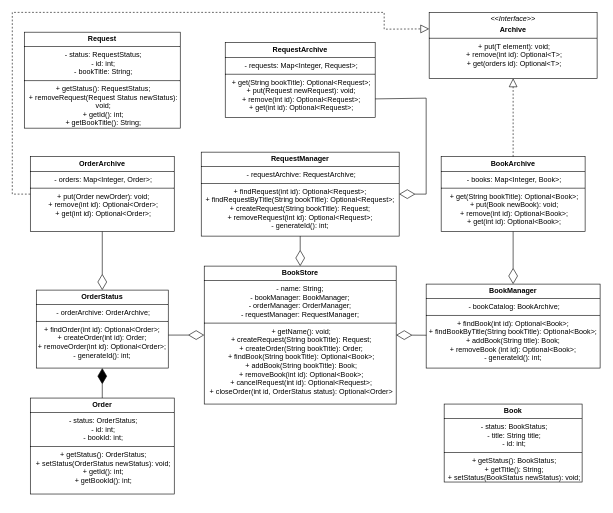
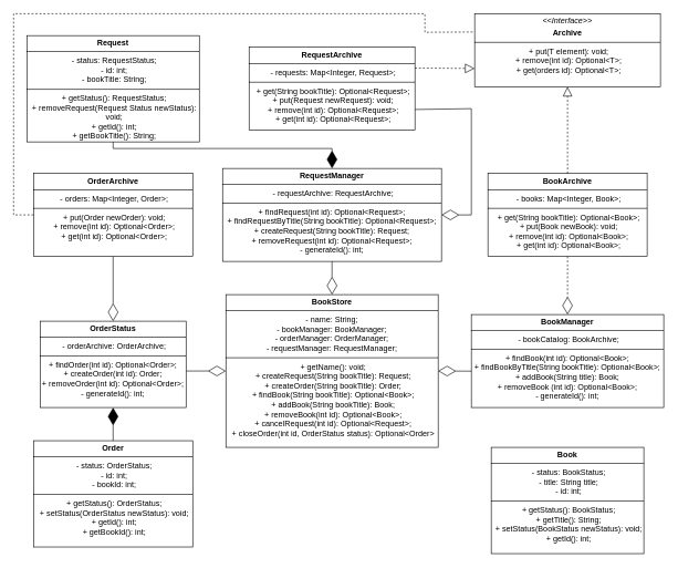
  <mxCell id="0" />
  <mxCell id="1" parent="0" />
  <mxCell id="2" value="&lt;p align=&quot;center&quot; style=&quot;margin: 4px 0px 0px;&quot;&gt;&lt;b style=&quot;background-color: light-dark(#ffffff, var(--ge-dark-color, #121212));&quot;&gt;BookStore&lt;/b&gt;&lt;/p&gt;&lt;hr align=&quot;center&quot; size=&quot;1&quot; style=&quot;border-style:solid;&quot;&gt;&lt;div&gt;- name: String;&lt;/div&gt;&lt;div&gt;- bookManager: BookManager;&lt;/div&gt;&lt;div&gt;- orderManager: OrderManager;&lt;/div&gt;&lt;div&gt;- requestManager: RequestManager;&lt;/div&gt;&lt;hr align=&quot;center&quot; size=&quot;1&quot; style=&quot;border-style:solid;&quot;&gt;&lt;p align=&quot;center&quot; style=&quot;margin:0px;margin-left:4px;&quot;&gt;+ getName(): void;&lt;/p&gt;&lt;p align=&quot;center&quot; style=&quot;margin:0px;margin-left:4px;&quot;&gt;+ createRequest(String bookTitle): Request;&lt;/p&gt;&lt;p align=&quot;center&quot; style=&quot;margin:0px;margin-left:4px;&quot;&gt;+ createOrder(String bookTitle): Order;&lt;/p&gt;&lt;p align=&quot;center&quot; style=&quot;margin:0px;margin-left:4px;&quot;&gt;+ findBook(String bookTitle): Optional&amp;lt;Book&amp;gt;;&lt;/p&gt;&lt;p align=&quot;center&quot; style=&quot;margin:0px;margin-left:4px;&quot;&gt;+ addBook(String bookTitle): Book;&lt;/p&gt;&lt;p align=&quot;center&quot; style=&quot;margin:0px;margin-left:4px;&quot;&gt;+ removeBook(int id): Optional&amp;lt;Book&amp;gt;;&lt;/p&gt;&lt;p align=&quot;center&quot; style=&quot;margin:0px;margin-left:4px;&quot;&gt;+ cancelRequest(int id): Optional&amp;lt;Request&amp;gt;;&lt;/p&gt;&lt;p align=&quot;center&quot; style=&quot;margin:0px;margin-left:4px;&quot;&gt;+ closeOrder(int id, OrderStatus status): Optional&amp;lt;Order&amp;gt;&lt;br&gt;&lt;/p&gt;" style="verticalAlign=top;align=center;overflow=fill;html=1;whiteSpace=wrap;" vertex="1" parent="1"><mxGeometry x="340" y="443" width="320" height="230" as="geometry" /></mxCell>
  <mxCell id="3" value="&lt;p style=&quot;margin: 4px 0px 0px;&quot;&gt;&lt;b&gt;OrderStatus&lt;/b&gt;&lt;/p&gt;&lt;hr style=&quot;border-style:solid;&quot; size=&quot;1&quot;&gt;&lt;p style=&quot;margin:0px;margin-left:4px;&quot;&gt;- orderArchive: OrderArchive;&lt;/p&gt;&lt;p style=&quot;margin:0px;margin-left:4px;&quot;&gt;&lt;/p&gt;&lt;hr style=&quot;border-style:solid;&quot; size=&quot;1&quot;&gt;&lt;div&gt;+ findOrder(int id): Optional&amp;lt;Order&amp;gt;;&lt;/div&gt;&lt;div&gt;+ createOrder(int id): Order;&lt;/div&gt;&lt;div&gt;+ removeOrder(int id): Optional&amp;lt;Order&amp;gt;;&lt;/div&gt;&lt;div&gt;- generateId(): int;&lt;br&gt;&lt;/div&gt;&lt;p style=&quot;margin:0px;margin-left:4px;&quot;&gt;&lt;/p&gt;" style="verticalAlign=top;align=center;overflow=fill;html=1;whiteSpace=wrap;" vertex="1" parent="1"><mxGeometry x="60" y="483" width="220" height="130" as="geometry" /></mxCell>
  <mxCell id="4" value="&lt;p style=&quot;margin: 4px 0px 0px;&quot;&gt;&lt;b&gt;BookManager&lt;/b&gt;&lt;/p&gt;&lt;hr style=&quot;border-style:solid;&quot; size=&quot;1&quot;&gt;&lt;p style=&quot;margin:0px;margin-left:4px;&quot;&gt;- bookCatalog: BookArchive;&lt;/p&gt;&lt;hr style=&quot;border-style:solid;&quot; size=&quot;1&quot;&gt;&lt;div&gt;+ findBook(int id): Optional&amp;lt;Book&amp;gt;;&lt;/div&gt;&lt;div&gt;+ findBookByTitle(String bookTitle): Optional&amp;lt;Book&amp;gt;;&lt;/div&gt;&lt;div&gt;+ addBook(String title): Book;&lt;/div&gt;&lt;div&gt;+ removeBook (int id): Optional&amp;lt;Book&amp;gt;;&lt;/div&gt;&lt;div&gt;- generateId(): int;&lt;br&gt;&lt;/div&gt;&lt;p style=&quot;margin:0px;margin-left:4px;&quot;&gt;&lt;/p&gt;" style="verticalAlign=top;align=center;overflow=fill;html=1;whiteSpace=wrap;" vertex="1" parent="1"><mxGeometry x="710" y="473" width="290" height="140" as="geometry" /></mxCell>
  <mxCell id="5" value="&lt;p style=&quot;margin: 4px 0px 0px;&quot;&gt;&lt;b&gt;RequestManager&lt;/b&gt;&lt;/p&gt;&lt;hr style=&quot;border-style:solid;&quot; size=&quot;1&quot;&gt;&lt;p style=&quot;margin:0px;margin-left:4px;&quot;&gt;- requestArchive: RequestArchive;&lt;/p&gt;&lt;hr style=&quot;border-style:solid;&quot; size=&quot;1&quot;&gt;&lt;div&gt;+ findRequest(int id): Optional&amp;lt;Request&amp;gt;;&lt;/div&gt;&lt;div&gt;+ findRequestByTitle(String bookTitle): Optional&amp;lt;Request&amp;gt;;&lt;/div&gt;&lt;div&gt;&lt;div&gt;+ createRequest(String bookTitle): Request;&lt;/div&gt;&lt;div&gt;+ removeRequest(int id): Optional&amp;lt;Request&amp;gt;;&lt;/div&gt;- generateId(): int;&lt;/div&gt;&lt;p style=&quot;margin:0px;margin-left:4px;&quot;&gt;&lt;/p&gt;" style="verticalAlign=top;align=center;overflow=fill;html=1;whiteSpace=wrap;" vertex="1" parent="1"><mxGeometry x="335" y="253" width="330" height="140" as="geometry" /></mxCell>
  <mxCell id="6" value="" style="endArrow=diamondThin;endFill=0;endSize=24;html=1;rounded=0;entryX=0;entryY=0.5;entryDx=0;entryDy=0;exitX=1.001;exitY=0.577;exitDx=0;exitDy=0;exitPerimeter=0;" edge="1" parent="1" source="3" target="2"><mxGeometry width="160" relative="1" as="geometry"><mxPoint x="370" y="383" as="sourcePoint" /><mxPoint x="530" y="383" as="targetPoint" /></mxGeometry></mxCell>
  <mxCell id="7" value="" style="endArrow=diamondThin;endFill=0;endSize=24;html=1;rounded=0;entryX=1;entryY=0.5;entryDx=0;entryDy=0;exitX=0.001;exitY=0.609;exitDx=0;exitDy=0;exitPerimeter=0;" edge="1" parent="1" source="4" target="2"><mxGeometry width="160" relative="1" as="geometry"><mxPoint x="370" y="383" as="sourcePoint" /><mxPoint x="530" y="383" as="targetPoint" /></mxGeometry></mxCell>
  <mxCell id="8" value="" style="endArrow=diamondThin;endFill=0;endSize=24;html=1;rounded=0;entryX=0.5;entryY=0;entryDx=0;entryDy=0;exitX=0.5;exitY=1;exitDx=0;exitDy=0;" edge="1" parent="1" source="5" target="2"><mxGeometry width="160" relative="1" as="geometry"><mxPoint x="460" y="453" as="sourcePoint" /><mxPoint x="620" y="453" as="targetPoint" /></mxGeometry></mxCell>
- <mxCell id="9" value="&lt;p style=&quot;margin: 4px 0px 0px;&quot;&gt;&lt;b&gt;Book&lt;/b&gt;&lt;/p&gt;&lt;hr style=&quot;border-style:solid;&quot; size=&quot;1&quot;&gt;&lt;p style=&quot;margin:0px;margin-left:4px;&quot;&gt;- status: BookStatus;&lt;/p&gt;&lt;p style=&quot;margin:0px;margin-left:4px;&quot;&gt;- title: String title;&lt;br&gt;&lt;/p&gt;&lt;p style=&quot;margin:0px;margin-left:4px;&quot;&gt;- id: int;&lt;br&gt;&lt;/p&gt;&lt;hr style=&quot;border-style:solid;&quot; size=&quot;1&quot;&gt;&lt;p style=&quot;margin:0px;margin-left:4px;&quot;&gt;+ getStatus(): BookStatus;&lt;/p&gt;&lt;p style=&quot;margin:0px;margin-left:4px;&quot;&gt;+ getTitle(): String;&lt;/p&gt;&lt;p style=&quot;margin:0px;margin-left:4px;&quot;&gt;+ setStatus(BookStatus newStatus): void;&lt;br&gt;+ getId(): int;&lt;/p&gt;" style="verticalAlign=top;align=center;overflow=fill;html=1;whiteSpace=wrap;" vertex="1" parent="1"><mxGeometry x="740" y="673" width="230" height="130" as="geometry" /></mxCell>
+ <mxCell id="9" value="&lt;p style=&quot;margin: 4px 0px 0px;&quot;&gt;&lt;b&gt;Book&lt;/b&gt;&lt;/p&gt;&lt;hr style=&quot;border-style:solid;&quot; size=&quot;1&quot;&gt;&lt;p style=&quot;margin:0px;margin-left:4px;&quot;&gt;- status: BookStatus;&lt;/p&gt;&lt;p style=&quot;margin:0px;margin-left:4px;&quot;&gt;- title: String title;&lt;br&gt;&lt;/p&gt;&lt;p style=&quot;margin:0px;margin-left:4px;&quot;&gt;- id: int;&lt;br&gt;&lt;/p&gt;&lt;hr style=&quot;border-style:solid;&quot; size=&quot;1&quot;&gt;&lt;p style=&quot;margin:0px;margin-left:4px;&quot;&gt;+ getStatus(): BookStatus;&lt;/p&gt;&lt;p style=&quot;margin:0px;margin-left:4px;&quot;&gt;+ getTitle(): String;&lt;/p&gt;&lt;p style=&quot;margin:0px;margin-left:4px;&quot;&gt;+ setStatus(BookStatus newStatus): void;&lt;br&gt;+ getId(): int;&lt;/p&gt;" style="verticalAlign=top;align=center;overflow=fill;html=1;whiteSpace=wrap;" vertex="1" parent="1"><mxGeometry x="740" y="673" width="230" height="160" as="geometry" /></mxCell>
  <mxCell id="10" value="&lt;p style=&quot;margin: 4px 0px 0px;&quot;&gt;&lt;b&gt;Order&lt;/b&gt;&lt;/p&gt;&lt;hr style=&quot;border-style:solid;&quot; size=&quot;1&quot;&gt;&lt;p style=&quot;margin:0px;margin-left:4px;&quot;&gt;- status: OrderStatus;&lt;br&gt;- id: int;&lt;br&gt;- bookId: int;&lt;/p&gt;&lt;hr style=&quot;border-style:solid;&quot; size=&quot;1&quot;&gt;&lt;p style=&quot;margin:0px;margin-left:4px;&quot;&gt;+ getStatus(): OrderStatus;&lt;br&gt;+ setStatus(OrderStatus newStatus): void;&lt;br&gt;+ getId(): int;&lt;br&gt;+ getBookId(): int;&lt;/p&gt;" style="verticalAlign=top;align=center;overflow=fill;html=1;whiteSpace=wrap;" vertex="1" parent="1"><mxGeometry x="50" y="663" width="240" height="160" as="geometry" /></mxCell>
  <mxCell id="11" value="" style="endArrow=diamondThin;endFill=1;endSize=24;html=1;rounded=0;exitX=0.5;exitY=0;exitDx=0;exitDy=0;entryX=0.5;entryY=1;entryDx=0;entryDy=0;" edge="1" parent="1" source="10" target="3"><mxGeometry width="160" relative="1" as="geometry"><mxPoint x="20" y="493" as="sourcePoint" /><mxPoint x="40" y="533" as="targetPoint" /></mxGeometry></mxCell>
  <mxCell id="12" value="&lt;p style=&quot;margin: 4px 0px 0px;&quot;&gt;&lt;b&gt;Request&lt;/b&gt;&lt;/p&gt;&lt;hr style=&quot;border-style:solid;&quot; size=&quot;1&quot;&gt;&lt;p style=&quot;margin:0px;margin-left:4px;&quot;&gt;- status: RequestStatus;&lt;br&gt;- id: int;&lt;br&gt;- bookTitle: String;&lt;/p&gt;&lt;hr style=&quot;border-style:solid;&quot; size=&quot;1&quot;&gt;&lt;p style=&quot;margin:0px;margin-left:4px;&quot;&gt;+ getStatus(): RequestStatus;&lt;br&gt;+ removeRequest(Request Status newStatus): void;&lt;br&gt;+ getId(): int;&lt;br&gt;+ getBookTitle(): String;&lt;/p&gt;" style="verticalAlign=top;align=center;overflow=fill;html=1;whiteSpace=wrap;" vertex="1" parent="1"><mxGeometry x="40" y="53" width="260" height="160" as="geometry" /></mxCell>
+ <mxCell id="13" value="" style="endArrow=diamondThin;endFill=1;endSize=24;html=1;rounded=0;entryX=0.5;entryY=0;entryDx=0;entryDy=0;exitX=0.5;exitY=1;exitDx=0;exitDy=0;" edge="1" parent="1" source="12" target="5"><mxGeometry width="160" relative="1" as="geometry"><mxPoint x="470" y="383" as="sourcePoint" /><mxPoint x="630" y="383" as="targetPoint" /><Array as="points"><mxPoint x="170" y="223" /><mxPoint x="500" y="223" /></Array></mxGeometry></mxCell>
  <mxCell id="14" value="&lt;p style=&quot;margin: 4px 0px 0px;&quot;&gt;&lt;b&gt;BookArchive&lt;/b&gt;&lt;/p&gt;&lt;hr style=&quot;border-style:solid;&quot; size=&quot;1&quot;&gt;&lt;p style=&quot;margin:0px;margin-left:4px;&quot;&gt;- books: Map&amp;lt;Integer, Book&amp;gt;;&lt;br&gt;&lt;/p&gt;&lt;hr style=&quot;border-style:solid;&quot; size=&quot;1&quot;&gt;&lt;p style=&quot;margin:0px;margin-left:4px;&quot;&gt;+ get(String bookTitle): Optional&amp;lt;Book&amp;gt;;&lt;/p&gt;&lt;p style=&quot;margin:0px;margin-left:4px;&quot;&gt;+ put(Book newBook): void;&lt;br&gt;+ remove(int id): Optional&amp;lt;Book&amp;gt;;&lt;br&gt;+ get(int id): Optional&amp;lt;Book&amp;gt;;&lt;/p&gt;" style="verticalAlign=top;align=center;overflow=fill;html=1;whiteSpace=wrap;" vertex="1" parent="1"><mxGeometry x="735" y="260.5" width="240" height="125" as="geometry" /></mxCell>
  <mxCell id="15" value="&lt;p style=&quot;margin: 4px 0px 0px;&quot;&gt;&lt;i&gt;&amp;lt;&amp;lt;Interface&amp;gt;&amp;gt;&lt;/i&gt;&lt;/p&gt;&lt;p style=&quot;margin: 4px 0px 0px;&quot;&gt;&lt;b&gt;Archive&lt;/b&gt;&lt;br&gt;&lt;/p&gt;&lt;hr style=&quot;border-style:solid;&quot; size=&quot;1&quot;&gt;&lt;p style=&quot;margin:0px;margin-left:4px;&quot;&gt;+ put(T element): void;&lt;br&gt;+ remove(int id): Optional&amp;lt;T&amp;gt;;&lt;br&gt;+ get(orders id): Optional&amp;lt;T&amp;gt;;&lt;/p&gt;" style="verticalAlign=top;align=center;overflow=fill;html=1;whiteSpace=wrap;" vertex="1" parent="1"><mxGeometry x="715" y="20" width="280" height="110" as="geometry" /></mxCell>
- <mxCell id="16" value="" style="endArrow=diamondThin;endFill=0;endSize=24;html=1;rounded=0;entryX=0.5;entryY=0;entryDx=0;entryDy=0;exitX=0.5;exitY=1;exitDx=0;exitDy=0;" edge="1" parent="1" source="14" target="4"><mxGeometry width="160" relative="1" as="geometry"><mxPoint x="180" y="413" as="sourcePoint" /><mxPoint x="340" y="413" as="targetPoint" /></mxGeometry></mxCell>
+ <mxCell id="16" value="" style="endArrow=diamondThin;endFill=0;endSize=24;html=1;rounded=0;entryX=0.5;entryY=0;entryDx=0;entryDy=0;exitX=0.5;exitY=1;exitDx=0;exitDy=0;dashed=1;" edge="1" parent="1" source="14" target="4"><mxGeometry width="160" relative="1" as="geometry"><mxPoint x="180" y="413" as="sourcePoint" /><mxPoint x="340" y="413" as="targetPoint" /></mxGeometry></mxCell>
  <mxCell id="17" value="" style="endArrow=block;dashed=1;endFill=0;endSize=12;html=1;rounded=0;exitX=0.5;exitY=0;exitDx=0;exitDy=0;entryX=0.5;entryY=1;entryDx=0;entryDy=0;" edge="1" parent="1" source="14" target="15"><mxGeometry width="160" relative="1" as="geometry"><mxPoint x="350" y="273" as="sourcePoint" /><mxPoint x="270" y="-77" as="targetPoint" /><Array as="points"><mxPoint x="855" y="193" /></Array></mxGeometry></mxCell>
  <mxCell id="18" value="&lt;p style=&quot;margin: 4px 0px 0px;&quot;&gt;&lt;b&gt;RequestArchive&lt;/b&gt;&lt;/p&gt;&lt;hr style=&quot;border-style:solid;&quot; size=&quot;1&quot;&gt;&lt;p style=&quot;margin:0px;margin-left:4px;&quot;&gt;- requests: Map&amp;lt;Integer,&amp;nbsp;Request&amp;gt;;&lt;br&gt;&lt;/p&gt;&lt;hr style=&quot;border-style:solid;&quot; size=&quot;1&quot;&gt;&lt;p style=&quot;margin:0px;margin-left:4px;&quot;&gt;+ get(String bookTitle): Optional&amp;lt;Request&amp;gt;;&lt;/p&gt;&lt;p style=&quot;margin:0px;margin-left:4px;&quot;&gt;+ put(Request newRequest): void;&lt;br&gt;+ remove(int id): Optional&amp;lt;Request&amp;gt;;&lt;br&gt;+ get(int id): Optional&amp;lt;Request&amp;gt;;&lt;/p&gt;" style="verticalAlign=top;align=center;overflow=fill;html=1;whiteSpace=wrap;" vertex="1" parent="1"><mxGeometry x="375" y="70.5" width="250" height="125" as="geometry" /></mxCell>
  <mxCell id="19" value="" style="endArrow=diamondThin;endFill=0;endSize=24;html=1;rounded=0;entryX=1;entryY=0.5;entryDx=0;entryDy=0;exitX=1;exitY=0.75;exitDx=0;exitDy=0;" edge="1" parent="1" source="18" target="5"><mxGeometry width="160" relative="1" as="geometry"><mxPoint x="540" y="183" as="sourcePoint" /><mxPoint x="700" y="183" as="targetPoint" /><Array as="points"><mxPoint x="710" y="163" /><mxPoint x="710" y="323" /></Array></mxGeometry></mxCell>
+ <mxCell id="20" value="" style="endArrow=block;dashed=1;endFill=0;endSize=12;html=1;rounded=0;exitX=1;exitY=0.25;exitDx=0;exitDy=0;entryX=0;entryY=0.75;entryDx=0;entryDy=0;" edge="1" parent="1" source="18" target="15"><mxGeometry width="160" relative="1" as="geometry"><mxPoint x="460" y="-57" as="sourcePoint" /><mxPoint x="620" y="-107" as="targetPoint" /></mxGeometry></mxCell>
  <mxCell id="21" value="&lt;p style=&quot;margin: 4px 0px 0px;&quot;&gt;&lt;b&gt;OrderArchive&lt;/b&gt;&lt;/p&gt;&lt;hr style=&quot;border-style:solid;&quot; size=&quot;1&quot;&gt;&lt;p style=&quot;margin:0px;margin-left:4px;&quot;&gt;- orders: Map&amp;lt;Integer, Order&amp;gt;;&lt;br&gt;&lt;/p&gt;&lt;hr style=&quot;border-style:solid;&quot; size=&quot;1&quot;&gt;&lt;p style=&quot;margin:0px;margin-left:4px;&quot;&gt;+ put(Order newOrder): void;&lt;br&gt;+ remove(int id): Optional&amp;lt;Order&amp;gt;;&lt;br&gt;+ get(int id): Optional&amp;lt;Order&amp;gt;;&lt;/p&gt;" style="verticalAlign=top;align=center;overflow=fill;html=1;whiteSpace=wrap;" vertex="1" parent="1"><mxGeometry x="50" y="260.5" width="240" height="125" as="geometry" /></mxCell>
- <mxCell id="22" value="" style="endArrow=block;dashed=1;endFill=0;endSize=12;html=1;rounded=0;exitX=0;exitY=0.5;exitDx=0;exitDy=0;entryX=0;entryY=0.25;entryDx=0;entryDy=0;" edge="1" parent="1" source="21" target="15"><mxGeometry width="160" relative="1" as="geometry"><mxPoint x="360" y="243" as="sourcePoint" /><mxPoint x="230" y="-117" as="targetPoint" /><Array as="points"><mxPoint x="20" y="323" /><mxPoint x="20" y="20" /><mxPoint x="640" y="20" /><mxPoint x="640" y="48" /></Array></mxGeometry></mxCell>
+ <mxCell id="22" value="" style="endArrow=none;dashed=1;endFill=0;endSize=12;html=1;rounded=0;exitX=0;exitY=0.5;exitDx=0;exitDy=0;entryX=0;entryY=0.25;entryDx=0;entryDy=0;" edge="1" parent="1" source="21" target="15"><mxGeometry width="160" relative="1" as="geometry"><mxPoint x="360" y="243" as="sourcePoint" /><mxPoint x="230" y="-117" as="targetPoint" /><Array as="points"><mxPoint x="20" y="323" /><mxPoint x="20" y="20" /><mxPoint x="640" y="20" /><mxPoint x="640" y="48" /></Array></mxGeometry></mxCell>
  <mxCell id="23" value="" style="endArrow=diamondThin;endFill=0;endSize=24;html=1;rounded=0;entryX=0.5;entryY=0;entryDx=0;entryDy=0;exitX=0.5;exitY=1;exitDx=0;exitDy=0;" edge="1" parent="1" source="21" target="3"><mxGeometry width="160" relative="1" as="geometry"><mxPoint x="390" y="353" as="sourcePoint" /><mxPoint x="550" y="353" as="targetPoint" /></mxGeometry></mxCell>
